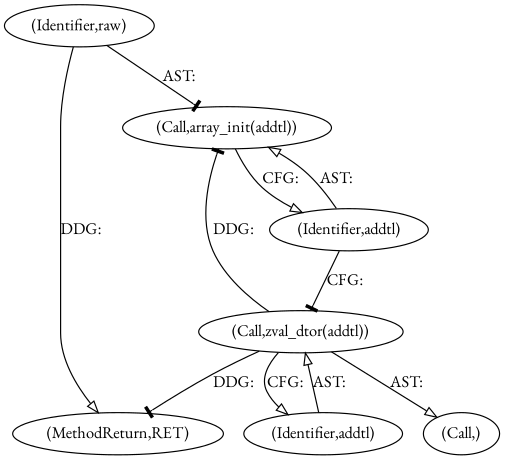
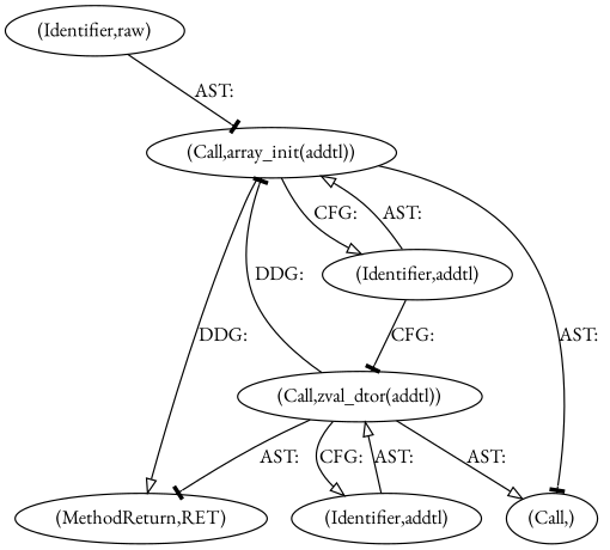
  digraph {
    fontname="EB Garamond"
    node [fontname="EB Garamond"]
    edge [arrowhead=onormal fontname="EB Garamond"]
    n1 [label="(Call,array_init(addtl))"]
    n2 [label="(Call,)"]
    n3 [label="(Identifier,addtl)"]
    n4 [label="(MethodReturn,RET)"]
    n5 [label="(Call,zval_dtor(addtl))"]
    n6 [label="(Identifier,addtl)"]
    n7 [label="(Identifier,raw)"]
+   n1 -> n2 [arrowhead=tee label="AST: "]
    n1 -> n3 [label="CFG: "]
-   n7 -> n4 [label="DDG: "]
+   n1 -> n4 [label="DDG: "]
    n3 -> n1 [label="AST: "]
    n3 -> n5 [arrowhead=tee label="CFG: "]
    n5 -> n1 [arrowhead=tee label="DDG: "]
    n5 -> n2 [label="AST: "]
-   n5 -> n4 [arrowhead=tee label="DDG: "]
+   n5 -> n4 [arrowhead=tee label="AST: "]
    n5 -> n6 [label="CFG: "]
    n6 -> n5 [label="AST: "]
    n7 -> n1 [arrowhead=tee label="AST: "]
  }
